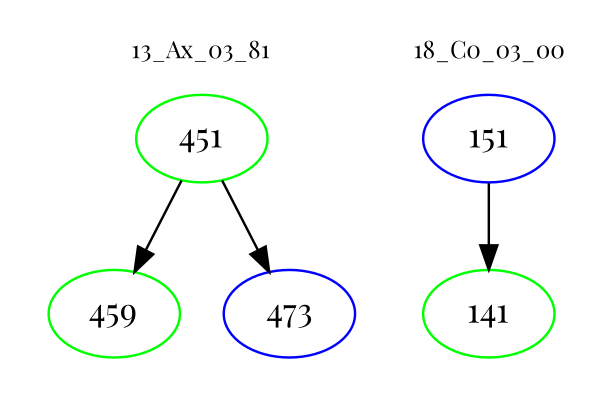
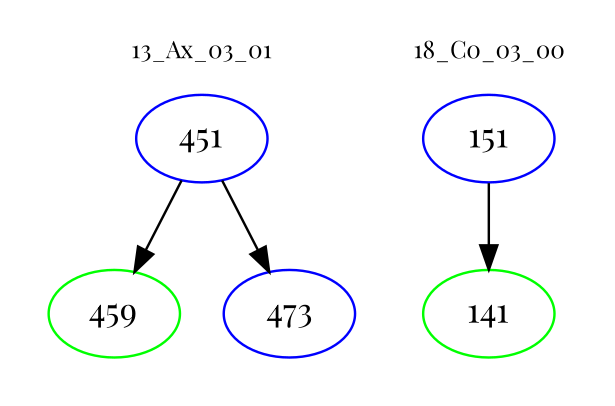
  digraph {
    fontname="Playfair Display"
    node [color=blue fontname="Playfair Display"]
    edge [color=black fontname="Playfair Display"]
-   n1 [color=green label=451]
+   n1 [label=451]
    n2 [color=green label=459]
    n3 [label=473]
    n4 [label=151]
    n5 [color=green label=141]
    subgraph cluster_1 {
      color=white
      fontsize=10
-     label="13_Ax_03_81"
+     label="13_Ax_03_01"
      n1
      n2
      n3
    }
    subgraph cluster_2 {
      color=white
      fontsize=10
      label="18_C0_03_00"
      n4
      n5
    }
    n1 -> n2
    n1 -> n3
    n4 -> n5
  }
